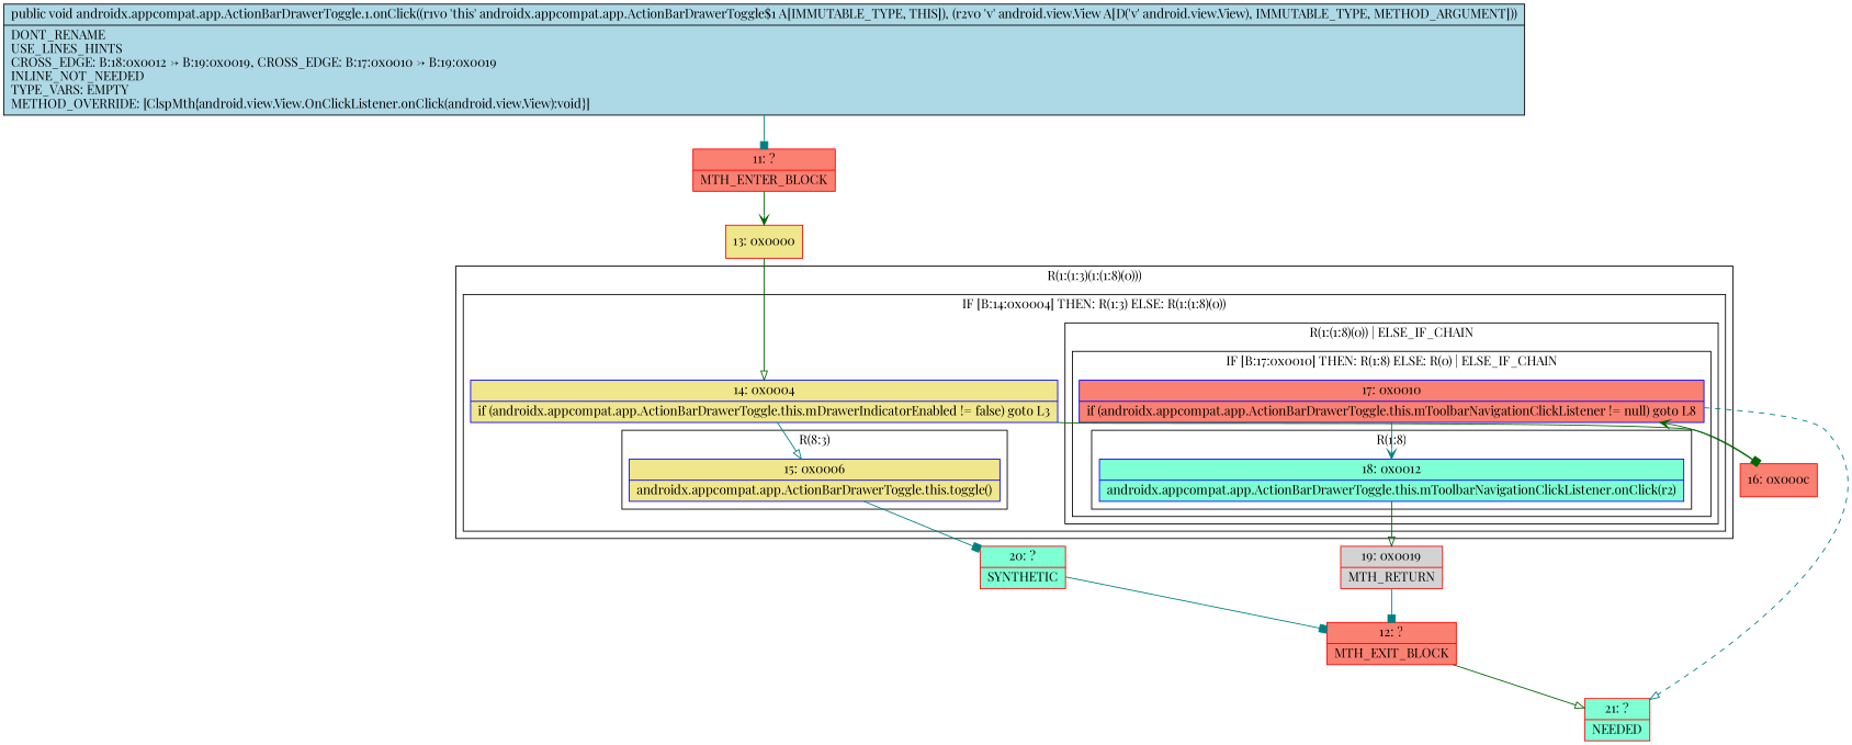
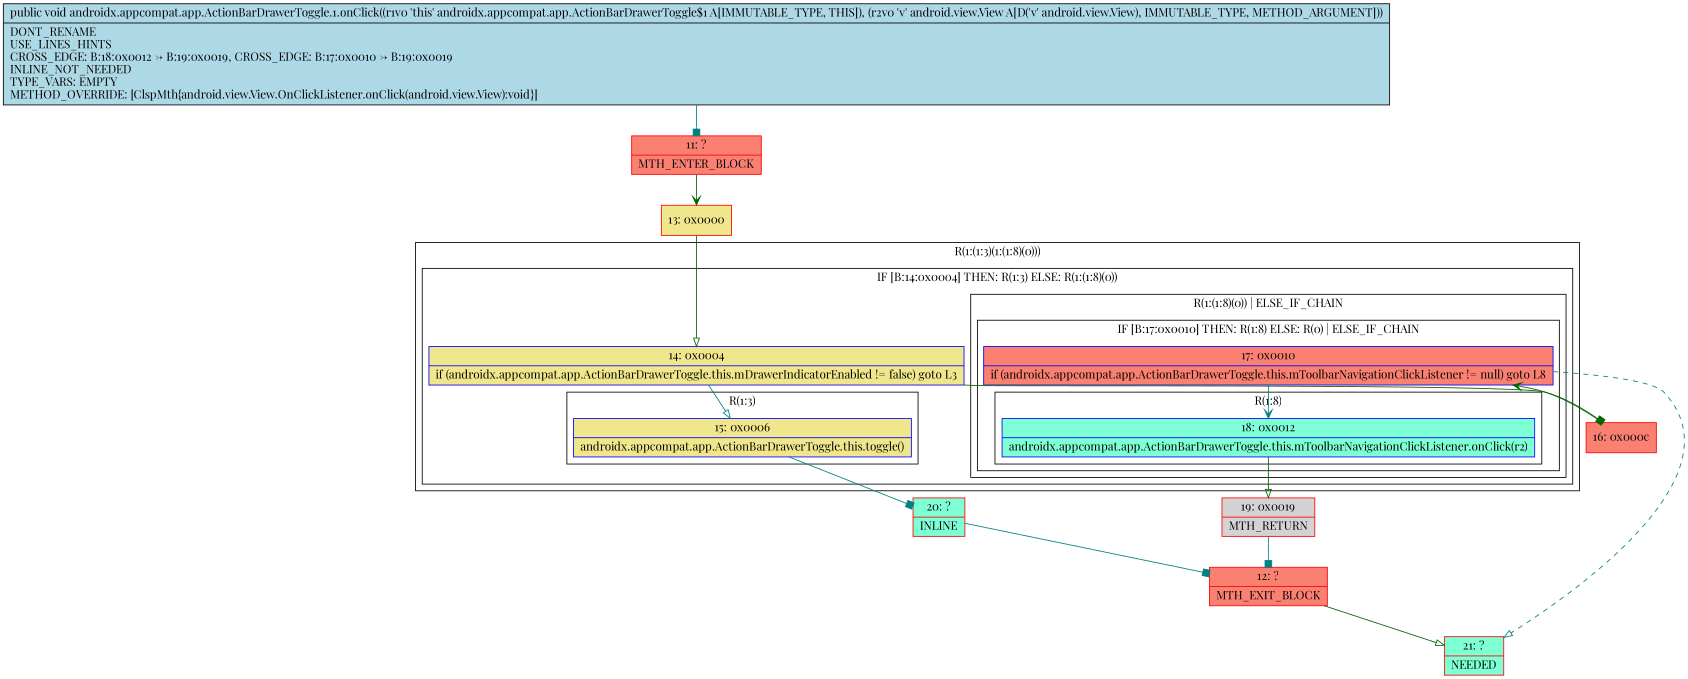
  digraph {
    fontname="Playfair Display"
    node [color=red fillcolor=salmon fontname="Playfair Display" shape=record style=filled]
    edge [arrowhead=box color=teal fontname="Playfair Display"]
    n1 [color=blue fillcolor=khaki label="{15\:\ 0x0006|androidx.appcompat.app.ActionBarDrawerToggle.this.toggle()\l}"]
    n2 [color=blue fillcolor=aquamarine label="{18\:\ 0x0012|androidx.appcompat.app.ActionBarDrawerToggle.this.mToolbarNavigationClickListener.onClick(r2)\l}"]
    n3 [color=blue label="{17\:\ 0x0010|if (androidx.appcompat.app.ActionBarDrawerToggle.this.mToolbarNavigationClickListener != null) goto L8\l}"]
    n4 [color=blue fillcolor=khaki label="{14\:\ 0x0004|if (androidx.appcompat.app.ActionBarDrawerToggle.this.mDrawerIndicatorEnabled != false) goto L3\l}"]
-   n5 [fillcolor=aquamarine label="{20\:\ ?|SYNTHETIC\l}"]
+   n5 [fillcolor=aquamarine label="{20\:\ ?|INLINE\l}"]
    n6 [fillcolor=lightgrey label="{19\:\ 0x0019|MTH_RETURN\l}"]
    n7 [fillcolor=aquamarine label="{21\:\ ?|NEEDED\l}"]
    n8 [label="{16\:\ 0x000c}"]
    n9 [label="{12\:\ ?|MTH_EXIT_BLOCK\l}"]
    n10 [label="{11\:\ ?|MTH_ENTER_BLOCK\l}"]
    n11 [fillcolor=khaki label="{13\:\ 0x0000}"]
    n12 [fillcolor=lightblue label="{public void androidx.appcompat.app.ActionBarDrawerToggle.1.onClick((r1v0 'this' androidx.appcompat.app.ActionBarDrawerToggle$1 A[IMMUTABLE_TYPE, THIS]), (r2v0 'v' android.view.View A[D('v' android.view.View), IMMUTABLE_TYPE, METHOD_ARGUMENT]))  | DONT_RENAME\lUSE_LINES_HINTS\lCROSS_EDGE: B:18:0x0012 \-\> B:19:0x0019, CROSS_EDGE: B:17:0x0010 \-\> B:19:0x0019\lINLINE_NOT_NEEDED\lTYPE_VARS: EMPTY\lMETHOD_OVERRIDE: [ClspMth\{android.view.View.OnClickListener.onClick(android.view.View):void\}]\l}" color=""]
    subgraph cluster_1 {
      label="R(1:(1:3)(1:(1:8)(0)))"
      subgraph cluster_2 {
        label="IF [B:14:0x0004] THEN: R(1:3) ELSE: R(1:(1:8)(0))"
        n4
        subgraph cluster_3 {
-         label="R(8:3)"
+         label="R(1:3)"
          n1
        }
        subgraph cluster_4 {
          label="R(1:(1:8)(0)) | ELSE_IF_CHAIN\l"
          subgraph cluster_5 {
            label="IF [B:17:0x0010] THEN: R(1:8) ELSE: R(0) | ELSE_IF_CHAIN\l"
            n3
            subgraph cluster_6 {
              label="R(1:8)"
              n2
            }
            subgraph cluster_7 {
              label="R(0)"
            }
          }
        }
      }
    }
    n1 -> n5
    n2 -> n6 [arrowhead=onormal color=darkgreen]
    n3 -> n2 [arrowhead=vee]
    n3 -> n7 [arrowhead=onormal style=dashed]
    n4 -> n1 [arrowhead=onormal]
    n4 -> n8 [color=darkgreen style=solid]
    n5 -> n9
    n6 -> n9
    n8 -> n3 [arrowhead=vee color=darkgreen]
    n9 -> n7 [arrowhead=onormal color=darkgreen]
    n10 -> n11 [arrowhead=vee color=darkgreen]
    n11 -> n4 [arrowhead=onormal color=darkgreen]
    n12 -> n10
  }
